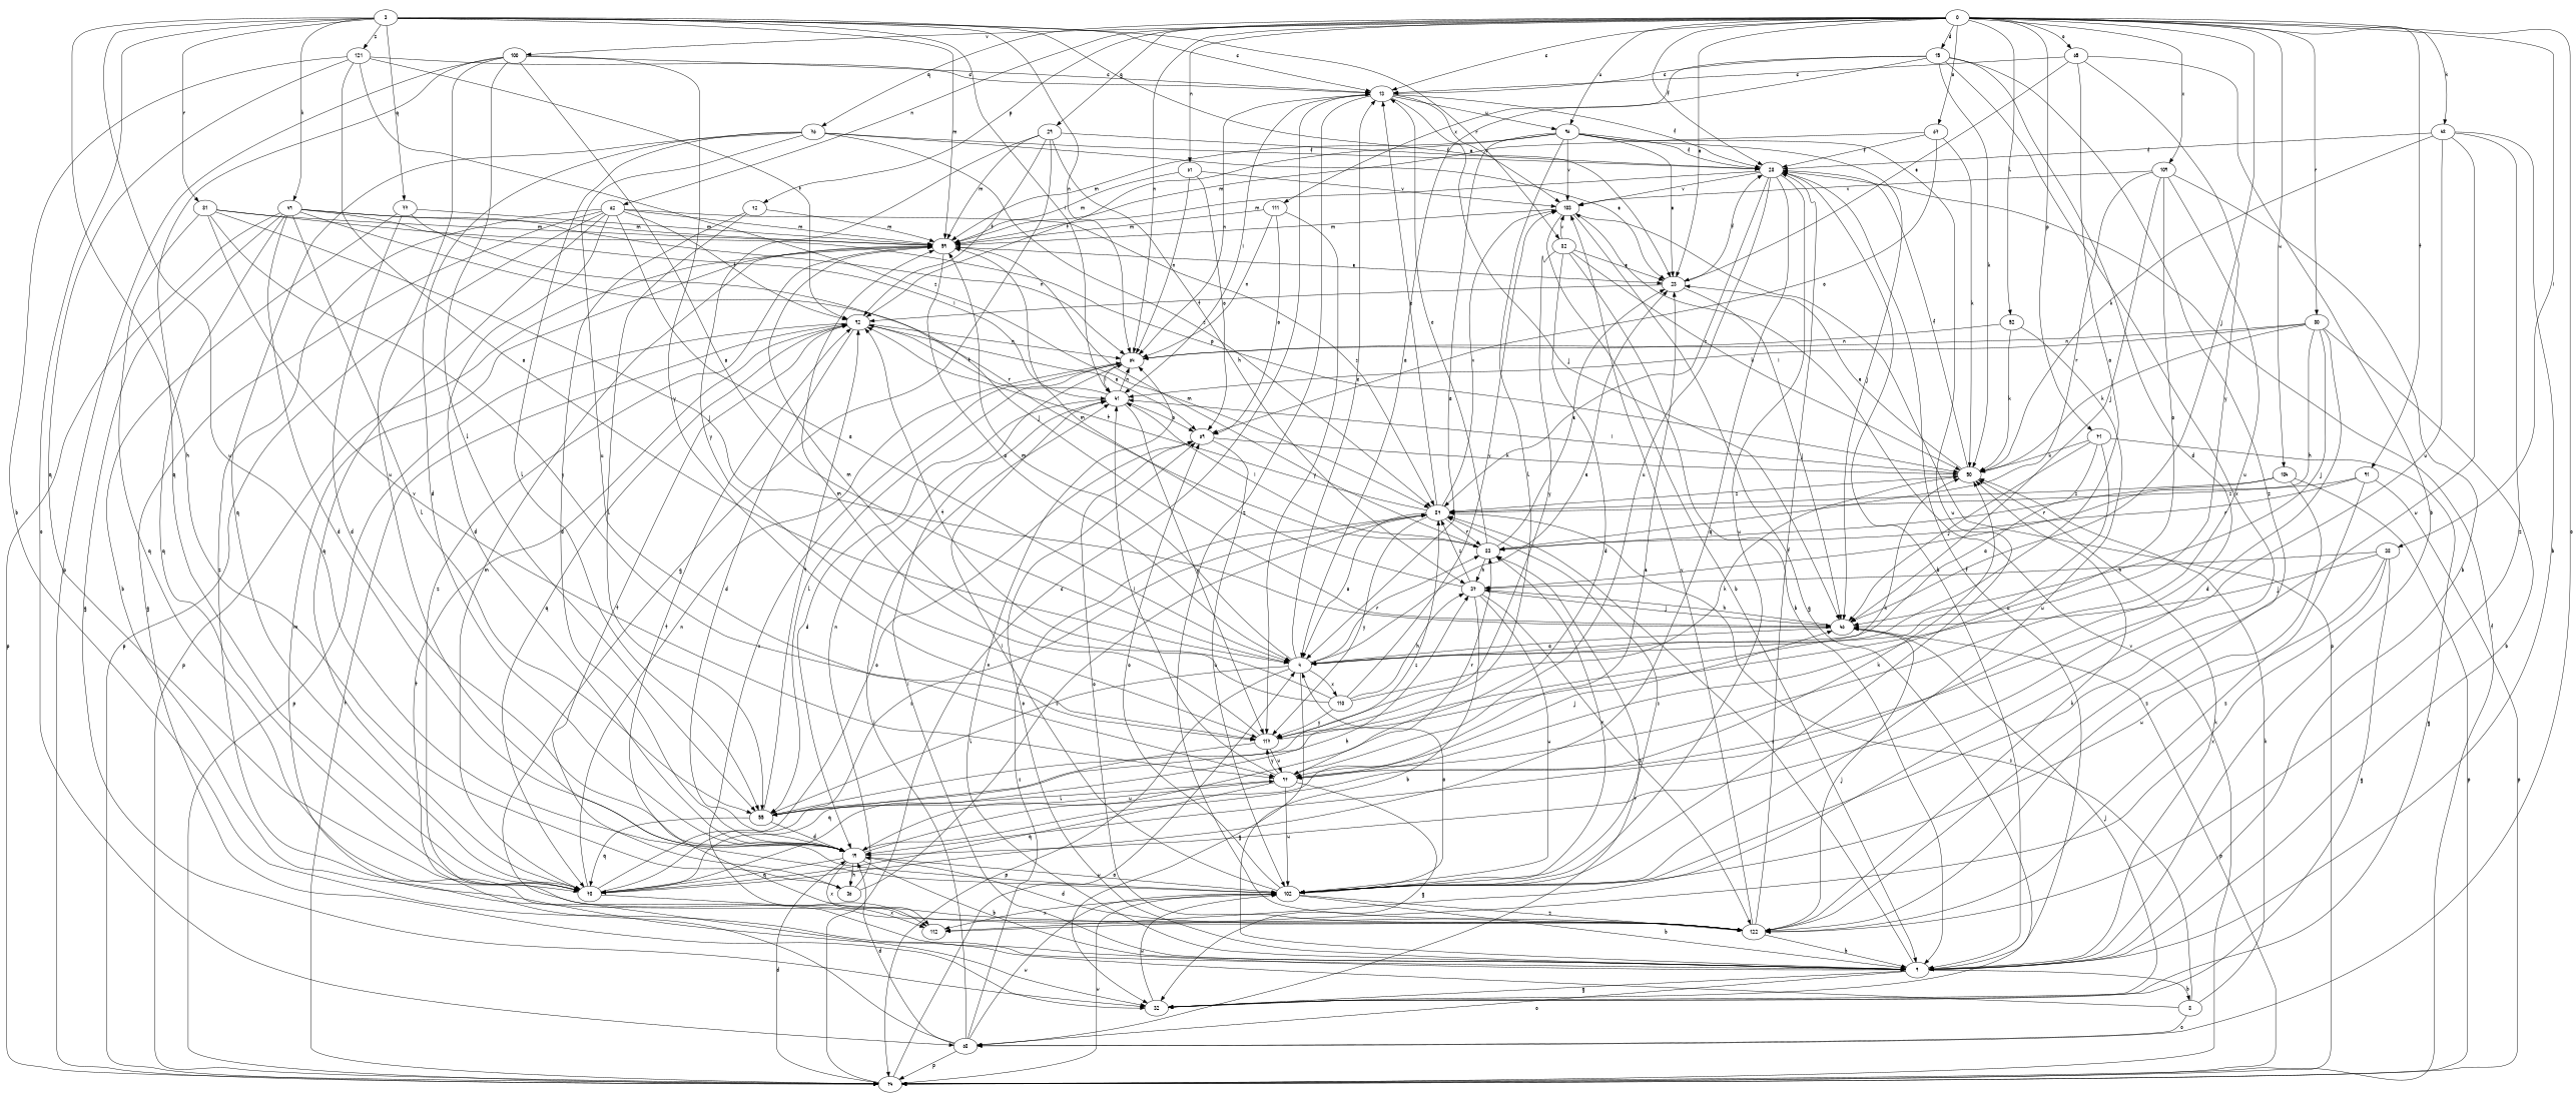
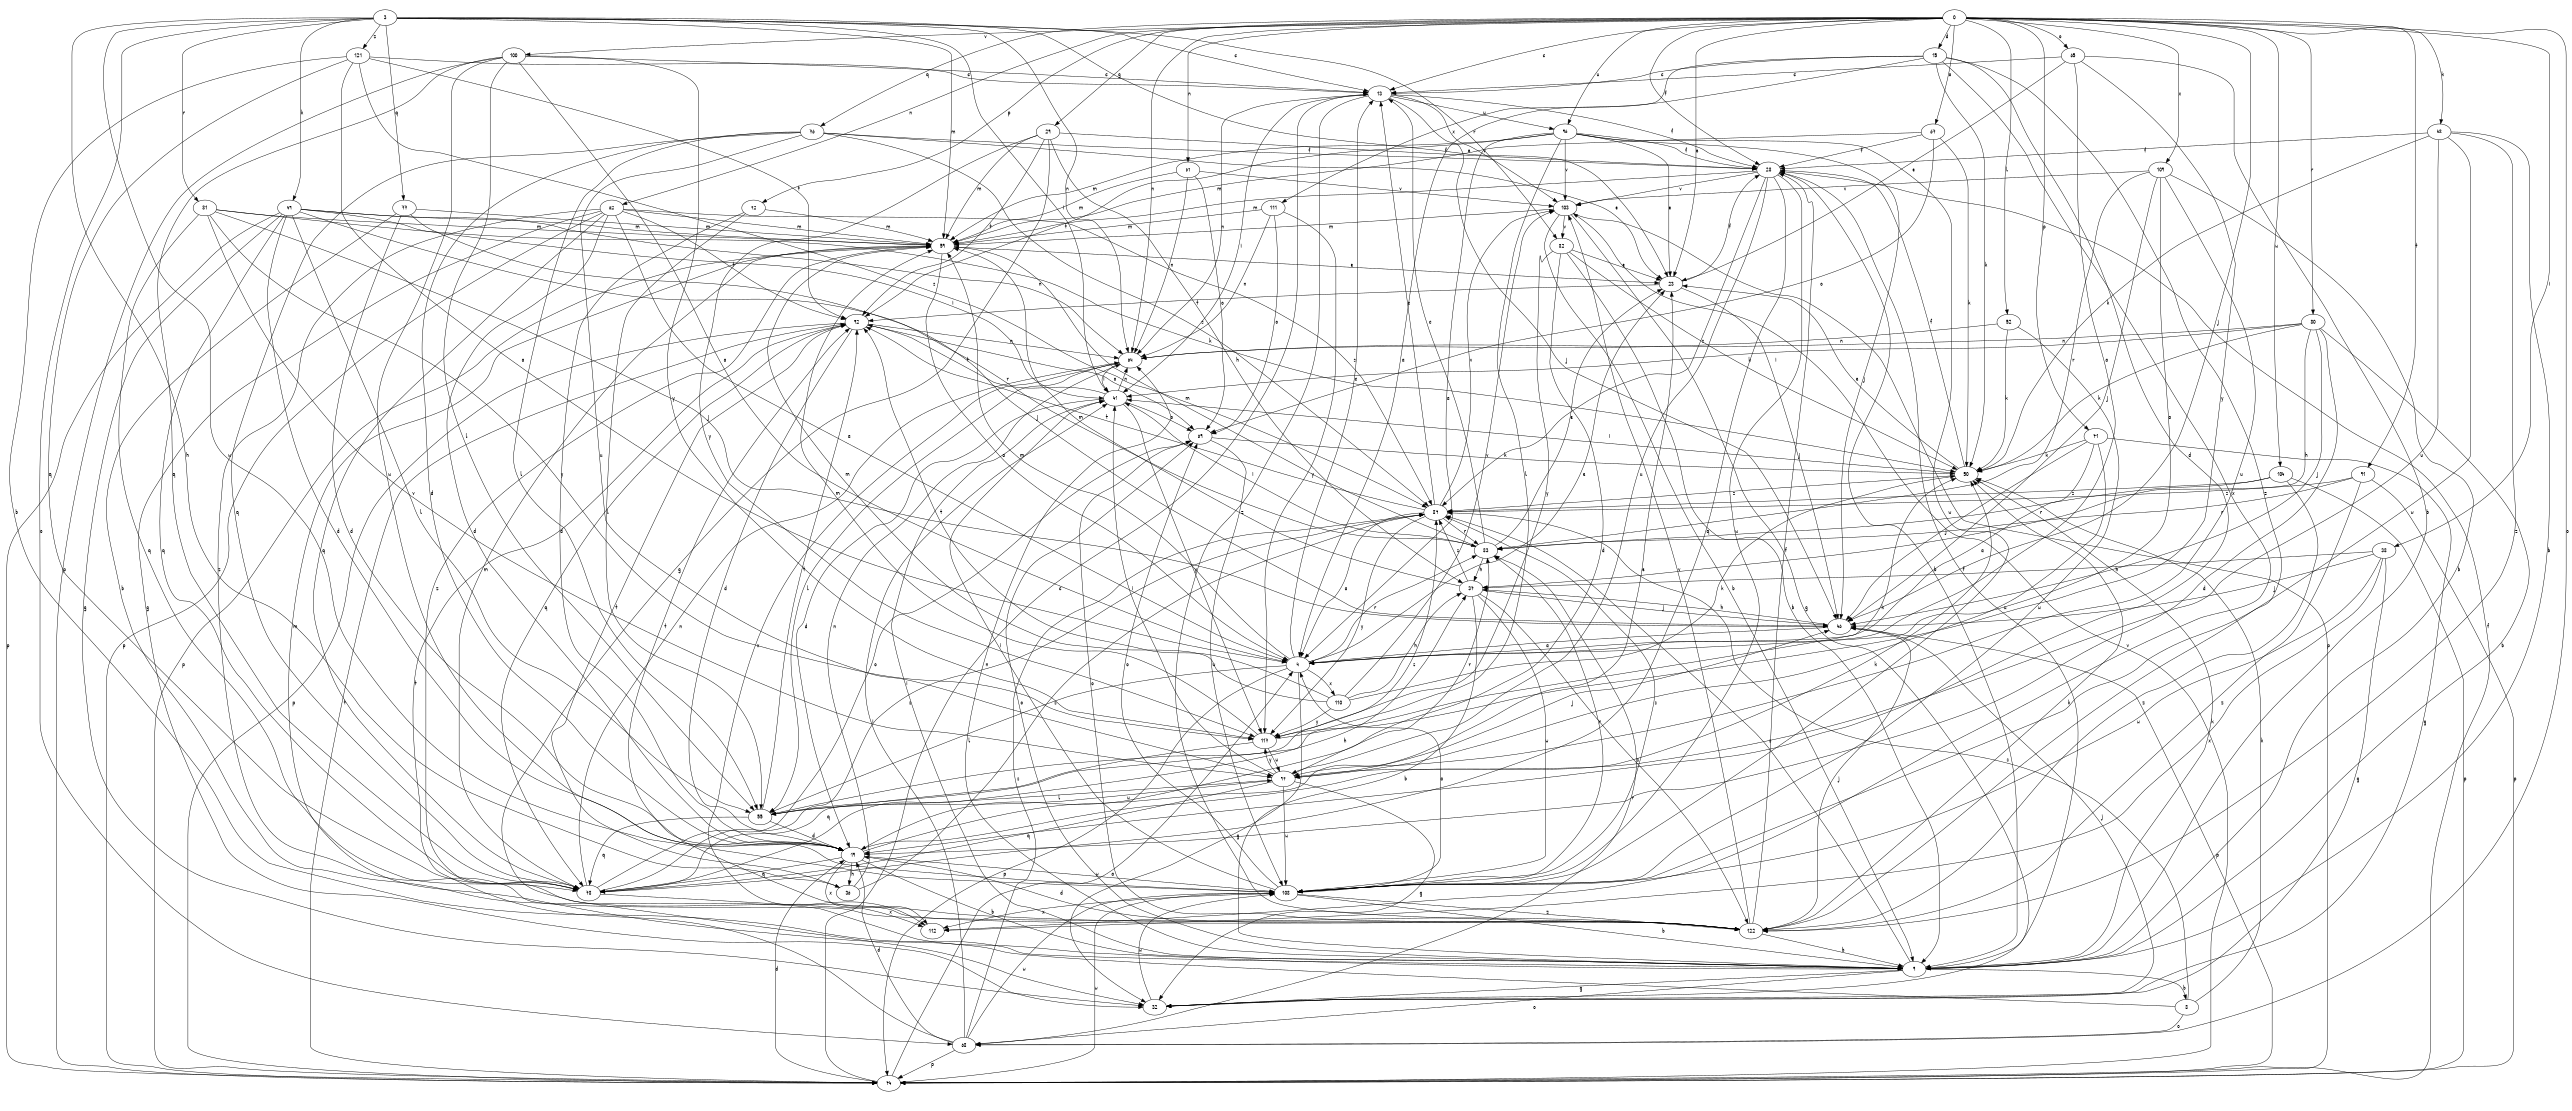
  strict digraph {
    fontname="Patrick Hand"
    node [fontname="Patrick Hand"]
    edge [fontname="Patrick Hand"]
    0
    13
    15
    23
    28
    29
    38
    46
    n9 [label=48]
    52
    61
    62
    64
    65
    67
    68
    71
    72
    76
    80
    91
    96
    100
    104
    109
    41
    103
    122
    4
    50
    19
    111
    112
    92
    59
-   108 [label=102]
+   108
    87
    9
    78
    97
    32
    37
    117
    74
    69
    55
    83
    3
    36
    49
    77
    81
    82
    121
    110
    8
    0 -> 13 [label=c]
    0 -> 15 [label=d]
    0 -> 23 [label=e]
    0 -> 28 [label=f]
    0 -> 29 [label=g]
    0 -> 38 [label=i]
    0 -> 46 [label=j]
    0 -> n9 [label=k]
    0 -> 52 [label=l]
    0 -> 61 [label=n]
    0 -> 62 [label=n]
    0 -> 64 [label=n]
    0 -> 65 [label=o]
    0 -> 67 [label=o]
    0 -> 68 [label=o]
    0 -> 71 [label=p]
    0 -> 72 [label=p]
    0 -> 76 [label=q]
    0 -> 80 [label=r]
    0 -> 91 [label=t]
    0 -> 96 [label=u]
    0 -> 100 [label=v]
    0 -> 104 [label=w]
    0 -> 109 [label=x]
    13 -> 28 [label=f]
    13 -> 46 [label=j]
    13 -> 64 [label=n]
    13 -> 96 [label=u]
    13 -> 41 [label=i]
    13 -> 103 [label=v]
    13 -> 122 [label=z]
    15 -> 13 [label=c]
    15 -> 122 [label=z]
    15 -> 4 [label=a]
    15 -> 50 [label=k]
    15 -> 19 [label=d]
    15 -> 111 [label=x]
    15 -> 112 [label=x]
    23 -> 28 [label=f]
    23 -> 46 [label=j]
    23 -> 92 [label=t]
    28 -> 103 [label=v]
    28 -> 59 [label=m]
    28 -> 108 [label=w]
    28 -> 87 [label=s]
    28 -> 9 [label=b]
    28 -> 78 [label=q]
    28 -> 97 [label=u]
    29 -> 28 [label=f]
    29 -> 92 [label=t]
    29 -> 59 [label=m]
    29 -> 32 [label=g]
    29 -> 37 [label=h]
    29 -> 117 [label=y]
    38 -> 46 [label=j]
    38 -> 112 [label=x]
    38 -> 108 [label=w]
    38 -> 32 [label=g]
    38 -> 37 [label=h]
    46 -> 4 [label=a]
    46 -> 37 [label=h]
    46 -> 74 [label=p]
    n9 -> 28 [label=f]
    n9 -> 122 [label=z]
    n9 -> 50 [label=k]
    n9 -> 108 [label=w]
    n9 -> 9 [label=b]
    n9 -> 97 [label=u]
    52 -> 64 [label=n]
    52 -> 50 [label=k]
    52 -> 108 [label=w]
    61 -> 64 [label=n]
    61 -> 103 [label=v]
    61 -> 59 [label=m]
    61 -> 69 [label=o]
    62 -> 122 [label=z]
    62 -> 4 [label=a]
    62 -> 19 [label=d]
    62 -> 92 [label=t]
    62 -> 59 [label=m]
    62 -> 87 [label=s]
    62 -> 78 [label=q]
    62 -> 32 [label=g]
    62 -> 74 [label=p]
    64 -> 41 [label=i]
    64 -> 112 [label=x]
    64 -> 55 [label=l]
    65 -> 13 [label=c]
    65 -> 23 [label=e]
    65 -> 4 [label=a]
    65 -> 9 [label=b]
    65 -> 117 [label=y]
    67 -> 28 [label=f]
    67 -> 50 [label=k]
    67 -> 59 [label=m]
    67 -> 69 [label=o]
    68 -> 41 [label=i]
    68 -> 19 [label=d]
    68 -> 92 [label=t]
    68 -> 108 [label=w]
    68 -> 87 [label=s]
    68 -> 74 [label=p]
    68 -> 83 [label=r]
    71 -> 46 [label=j]
    71 -> 4 [label=a]
    71 -> 50 [label=k]
    71 -> 97 [label=u]
    71 -> 32 [label=g]
    72 -> 19 [label=d]
    72 -> 59 [label=m]
    72 -> 55 [label=l]
    76 -> 23 [label=e]
    76 -> 28 [label=f]
    76 -> 19 [label=d]
    76 -> 87 [label=s]
    76 -> 78 [label=q]
    76 -> 97 [label=u]
    76 -> 55 [label=l]
    80 -> 46 [label=j]
    80 -> 64 [label=n]
    80 -> 41 [label=i]
    80 -> 50 [label=k]
    80 -> 19 [label=d]
    80 -> 9 [label=b]
    80 -> 37 [label=h]
    91 -> 122 [label=z]
    91 -> 87 [label=s]
    91 -> 74 [label=p]
    91 -> 83 [label=r]
    96 -> 23 [label=e]
    96 -> 28 [label=f]
    96 -> 46 [label=j]
    96 -> 103 [label=v]
    96 -> 4 [label=a]
    96 -> 92 [label=t]
    96 -> 59 [label=m]
    96 -> 108 [label=w]
    96 -> 55 [label=l]
    100 -> 13 [label=c]
    100 -> 4 [label=a]
    100 -> 108 [label=w]
    100 -> 78 [label=q]
    100 -> 117 [label=y]
    100 -> 74 [label=p]
    100 -> 55 [label=l]
    104 -> 122 [label=z]
    104 -> 87 [label=s]
    104 -> 74 [label=p]
    104 -> 83 [label=r]
    109 -> 46 [label=j]
    109 -> 103 [label=v]
    109 -> 4 [label=a]
    109 -> 9 [label=b]
    109 -> 97 [label=u]
    109 -> 83 [label=r]
    41 -> 64 [label=n]
    41 -> 19 [label=d]
    41 -> 92 [label=t]
    41 -> 117 [label=y]
    41 -> 69 [label=o]
    103 -> 59 [label=m]
    103 -> 9 [label=b]
    103 -> 32 [label=g]
    103 -> 74 [label=p]
    122 -> 28 [label=f]
    122 -> 46 [label=j]
    122 -> 103 [label=v]
    122 -> 50 [label=k]
    122 -> 19 [label=d]
    122 -> 92 [label=t]
    122 -> 9 [label=b]
    122 -> 69 [label=o]
    4 -> 13 [label=c]
    4 -> 23 [label=e]
    4 -> 59 [label=m]
    4 -> 32 [label=g]
    4 -> 74 [label=p]
    4 -> 55 [label=l]
    4 -> 83 [label=r]
    4 -> 110 [label=x]
    50 -> 23 [label=e]
    50 -> 28 [label=f]
    50 -> 41 [label=i]
    50 -> 87 [label=s]
    19 -> 23 [label=e]
    19 -> 50 [label=k]
    19 -> 112 [label=x]
    19 -> 108 [label=w]
    19 -> 9 [label=b]
    19 -> 78 [label=q]
    19 -> 36 [label=h]
    111 -> 64 [label=n]
    111 -> 59 [label=m]
    111 -> 117 [label=y]
    111 -> 69 [label=o]
    92 -> 64 [label=n]
    92 -> 19 [label=d]
    92 -> 78 [label=q]
    92 -> 74 [label=p]
    92 -> 69 [label=o]
    59 -> 23 [label=e]
    59 -> 122 [label=z]
    59 -> 4 [label=a]
    59 -> 74 [label=p]
    108 -> 41 [label=i]
    108 -> 122 [label=z]
    108 -> 4 [label=a]
    108 -> 112 [label=x]
    108 -> 87 [label=s]
    108 -> 9 [label=b]
    108 -> 69 [label=o]
    108 -> 83 [label=r]
    87 -> 13 [label=c]
    87 -> 103 [label=v]
    87 -> 4 [label=a]
    87 -> 92 [label=t]
    87 -> 117 [label=y]
    87 -> 83 [label=r]
    9 -> 28 [label=f]
    9 -> 64 [label=n]
    9 -> 68 [label=o]
    9 -> 41 [label=i]
    9 -> 50 [label=k]
    9 -> 87 [label=s]
    9 -> 32 [label=g]
    9 -> 69 [label=o]
    9 -> 8 [label=b]
    78 -> 64 [label=n]
    78 -> 112 [label=x]
    78 -> 59 [label=m]
    78 -> 87 [label=s]
    78 -> 37 [label=h]
    78 -> 69 [label=o]
    97 -> 46 [label=j]
    97 -> 41 [label=i]
    97 -> 108 [label=w]
    97 -> 78 [label=q]
    97 -> 32 [label=g]
    97 -> 117 [label=y]
    97 -> 55 [label=l]
    97 -> 83 [label=r]
    32 -> 46 [label=j]
    32 -> 108 [label=w]
    37 -> 46 [label=j]
    37 -> 122 [label=z]
    37 -> 59 [label=m]
    37 -> 108 [label=w]
    37 -> 87 [label=s]
    37 -> 9 [label=b]
    117 -> 50 [label=k]
    117 -> 59 [label=m]
    117 -> 78 [label=q]
    117 -> 97 [label=u]
    74 -> 13 [label=c]
    74 -> 28 [label=f]
    74 -> 103 [label=v]
    74 -> 4 [label=a]
    74 -> 19 [label=d]
    74 -> 92 [label=t]
    74 -> 108 [label=w]
    69 -> 50 [label=k]
    69 -> 108 [label=w]
    55 -> 19 [label=d]
    55 -> 92 [label=t]
    55 -> 87 [label=s]
    55 -> 78 [label=q]
    55 -> 97 [label=u]
    83 -> 13 [label=c]
    83 -> 23 [label=e]
    83 -> 41 [label=i]
    83 -> 59 [label=m]
    83 -> 37 [label=h]
    3 -> 13 [label=c]
    3 -> 23 [label=e]
    3 -> 64 [label=n]
    3 -> 68 [label=o]
    3 -> 41 [label=i]
    3 -> 59 [label=m]
    3 -> 108 [label=w]
    3 -> 36 [label=h]
    3 -> 49 [label=k]
    3 -> 77 [label=q]
    3 -> 81 [label=r]
    3 -> 82 [label=r]
    3 -> 121 [label=z]
    36 -> 64 [label=n]
    36 -> 92 [label=t]
    36 -> 87 [label=s]
    49 -> 64 [label=n]
    49 -> 41 [label=i]
    49 -> 19 [label=d]
    49 -> 59 [label=m]
    49 -> 78 [label=q]
    49 -> 32 [label=g]
    49 -> 74 [label=p]
    49 -> 55 [label=l]
    49 -> 83 [label=r]
    77 -> 46 [label=j]
    77 -> 19 [label=d]
    77 -> 59 [label=m]
    77 -> 9 [label=b]
    81 -> 46 [label=j]
-   81 -> 50 [label=p]
+   81 -> 50 [label=k]
    81 -> 59 [label=m]
    81 -> 78 [label=q]
    81 -> 97 [label=v]
    81 -> 117 [label=y]
    82 -> 23 [label=e]
-   82 -> 103 [label=v]
+   103 -> 82 [label=v]
    82 -> 50 [label=k]
    82 -> 19 [label=d]
    82 -> 9 [label=b]
    82 -> 117 [label=y]
    121 -> 13 [label=c]
    121 -> 4 [label=a]
    121 -> 92 [label=t]
    121 -> 87 [label=s]
    121 -> 9 [label=b]
    121 -> 78 [label=q]
    110 -> 103 [label=v]
    110 -> 50 [label=k]
    110 -> 92 [label=t]
    110 -> 59 [label=m]
    110 -> 37 [label=h]
    110 -> 117 [label=y]
    8 -> 68 [label=o]
    8 -> 50 [label=k]
    8 -> 59 [label=m]
    8 -> 87 [label=s]
  }
